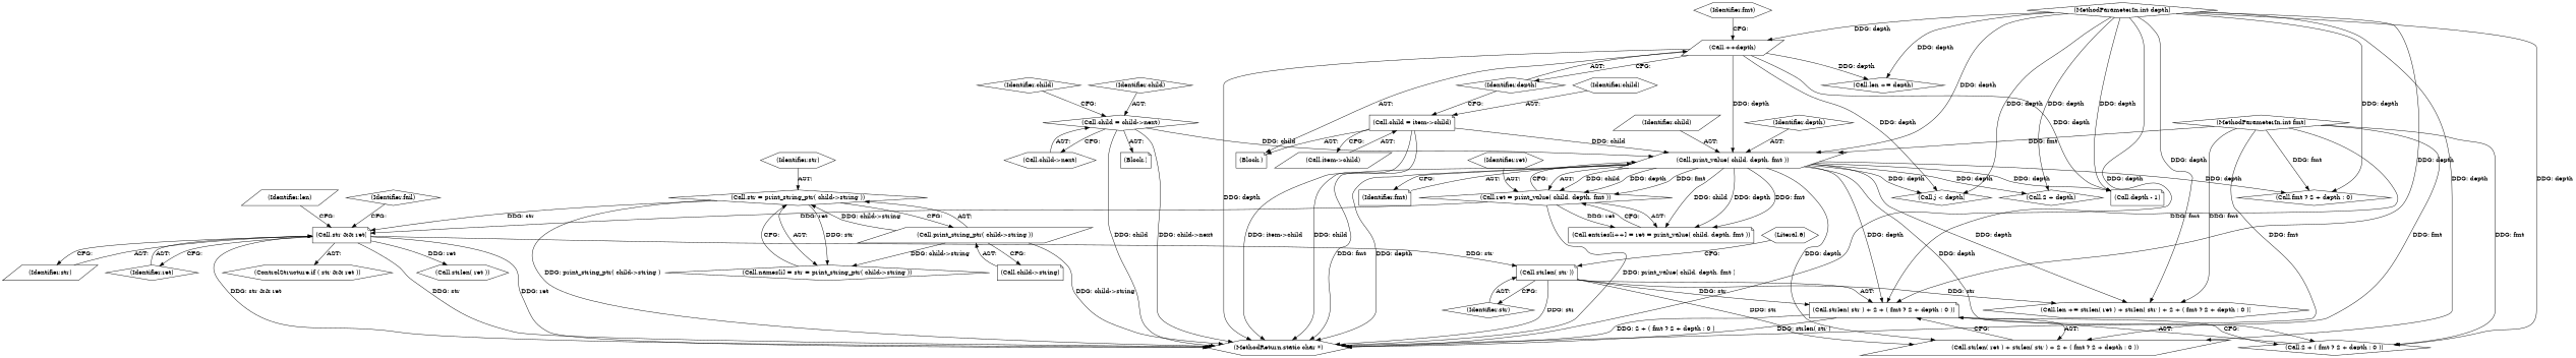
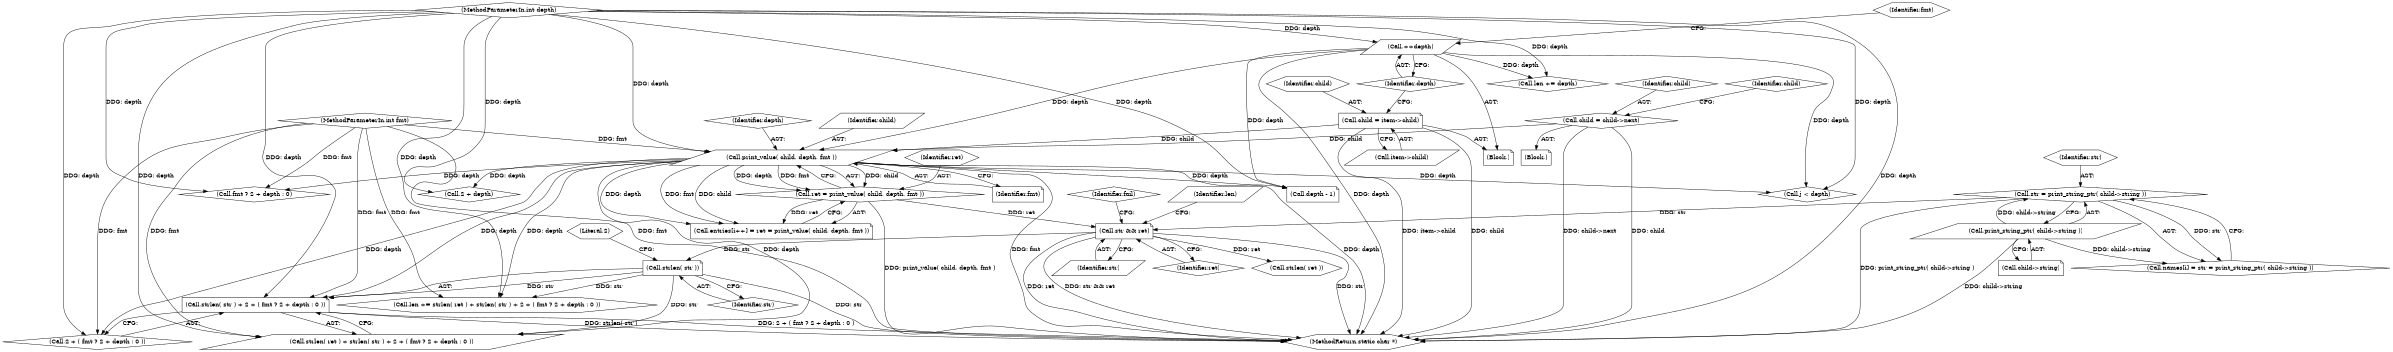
  digraph {
    node [shape=diamond]
    n1 [label="(Call,strlen( str ) + 2 + ( fmt ? 2 + depth : 0 ))" shape=note]
    n2 [label="(Call,2 + ( fmt ? 2 + depth : 0 ))"]
    n3 [label="(MethodReturn,static char *)" shape=hexagon]
    n4 [label="(Call,strlen( ret ) + strlen( str ) + 2 + ( fmt ? 2 + depth : 0 ))" shape=parallelogram]
    n5 [label="(Call,strlen( str ))" shape=note]
    n6 [label="(Call,len += strlen( ret ) + strlen( str ) + 2 + ( fmt ? 2 + depth : 0 ))" shape=hexagon]
    n7 [label="(Identifier,str)"]
    n8 [label="(Call,str && ret)" shape=note]
    n9 [label="(Call,strlen( ret ))" shape=hexagon]
    n10 [label="(Identifier,str)" shape=parallelogram]
    n11 [label="(Identifier,ret)"]
-   n12 [label="(ControlStructure,if ( str && ret ))" shape=hexagon]
    n13 [label="(Call,str = print_string_ptr( child->string ))"]
    n14 [label="(Call,print_string_ptr( child->string ))" shape=parallelogram]
    n15 [label="(Call,names[i] = str = print_string_ptr( child->string ))"]
    n16 [label="(Call,child->string)" shape=note]
    n17 [label="(Call,ret = print_value( child, depth, fmt ))"]
    n18 [label="(Call,print_value( child, depth, fmt ))" shape=parallelogram]
    n19 [label="(Call,entries[i++] = ret = print_value( child, depth, fmt ))" shape=note]
    n20 [label="(Call,fmt ? 2 + depth : 0)"]
    n21 [label="(Call,j < depth)"]
    n22 [label="(Identifier,fmt)" shape=note]
    n23 [label="(Call,depth - 1)" shape=note]
    n24 [label="(Call,2 + depth)"]
    n25 [label="(Call,child = item->child)" shape=note]
    n26 [label="(Call,item->child)" shape=parallelogram]
    n27 [label="(Block,)" shape=note]
    n28 [label="(Call,child = child->next)"]
    n29 [label="(Block,)" shape=note]
-   n30 [label="(Call,child->next)" shape=hexagon]
    n31 [label="(Call,++depth)" shape=parallelogram]
    n32 [label="(Call,len += depth)"]
    n33 [label="(Identifier,depth)"]
    n34 [label="(MethodParameterIn,int depth)"]
    n35 [label="(MethodParameterIn,int fmt)"]
    n36 [label="(Identifier,len)" shape=parallelogram]
    n37 [label="(Identifier,child)"]
    n38 [label="(Identifier,str)" shape=hexagon]
    n39 [label="(Identifier,fmt)" shape=hexagon]
-   n40 [label="(Literal,6)" shape=hexagon]
+   n40 [label="(Literal,2)" shape=hexagon]
    n41 [label="(Identifier,child)" shape=hexagon]
    n42 [label="(Identifier,child)" shape=parallelogram]
    n43 [label="(Identifier,ret)" shape=hexagon]
    n44 [label="(Identifier,child)"]
    n45 [label="(Identifier,fail)"]
    n46 [label="(Identifier,depth)"]
    n1 -> n2 [label="CFG: "]
    n1 -> n3 [label="DDG: strlen( str )"]
    n1 -> n3 [label="DDG: 2 + ( fmt ? 2 + depth : 0 )"]
    n1 -> n4 [label="AST: "]
    n2 -> n1 [label="AST: "]
    n4 -> n1 [label="CFG: "]
    n5 -> n1 [label="AST: "]
    n5 -> n1 [label="DDG: str"]
    n5 -> n3 [label="DDG: str"]
    n5 -> n4 [label="DDG: str"]
    n5 -> n6 [label="DDG: str"]
    n5 -> n7 [label="CFG: "]
    n7 -> n5 [label="AST: "]
    n8 -> n3 [label="DDG: str && ret"]
    n8 -> n3 [label="DDG: str"]
    n8 -> n3 [label="DDG: ret"]
    n8 -> n5 [label="DDG: str"]
    n8 -> n9 [label="DDG: ret"]
    n8 -> n10 [label="CFG: "]
    n8 -> n11 [label="CFG: "]
-   n8 -> n12 [label="AST: "]
    n10 -> n8 [label="AST: "]
    n11 -> n8 [label="AST: "]
    n13 -> n3 [label="DDG: print_string_ptr( child->string )"]
    n13 -> n8 [label="DDG: str"]
    n13 -> n14 [label="CFG: "]
    n13 -> n15 [label="AST: "]
    n13 -> n15 [label="DDG: str"]
    n14 -> n3 [label="DDG: child->string"]
    n14 -> n13 [label="AST: "]
    n14 -> n13 [label="DDG: child->string"]
    n14 -> n15 [label="DDG: child->string"]
    n14 -> n16 [label="CFG: "]
    n15 -> n13 [label="CFG: "]
    n16 -> n14 [label="AST: "]
    n17 -> n3 [label="DDG: print_value( child, depth, fmt )"]
    n17 -> n8 [label="DDG: ret"]
    n17 -> n18 [label="CFG: "]
    n17 -> n19 [label="AST: "]
    n17 -> n19 [label="DDG: ret"]
    n18 -> n1 [label="DDG: depth"]
    n18 -> n2 [label="DDG: depth"]
    n18 -> n3 [label="DDG: fmt"]
    n18 -> n3 [label="DDG: depth"]
    n18 -> n4 [label="DDG: depth"]
    n18 -> n6 [label="DDG: depth"]
    n18 -> n17 [label="AST: "]
    n18 -> n17 [label="DDG: child"]
    n18 -> n17 [label="DDG: depth"]
    n18 -> n17 [label="DDG: fmt"]
    n18 -> n19 [label="DDG: child"]
    n18 -> n19 [label="DDG: depth"]
    n18 -> n19 [label="DDG: fmt"]
    n18 -> n20 [label="DDG: depth"]
    n18 -> n21 [label="DDG: depth"]
    n18 -> n22 [label="CFG: "]
    n18 -> n23 [label="DDG: depth"]
    n18 -> n24 [label="DDG: depth"]
    n19 -> n17 [label="CFG: "]
    n22 -> n18 [label="AST: "]
    n25 -> n3 [label="DDG: child"]
    n25 -> n3 [label="DDG: item->child"]
    n25 -> n18 [label="DDG: child"]
    n25 -> n26 [label="CFG: "]
    n25 -> n27 [label="AST: "]
    n26 -> n25 [label="AST: "]
    n28 -> n3 [label="DDG: child"]
    n28 -> n3 [label="DDG: child->next"]
    n28 -> n18 [label="DDG: child"]
    n28 -> n29 [label="AST: "]
-   n28 -> n30 [label="CFG: "]
-   n30 -> n28 [label="AST: "]
    n31 -> n3 [label="DDG: depth"]
    n31 -> n18 [label="DDG: depth"]
    n31 -> n21 [label="DDG: depth"]
    n31 -> n23 [label="DDG: depth"]
    n31 -> n27 [label="AST: "]
    n31 -> n32 [label="DDG: depth"]
    n31 -> n33 [label="CFG: "]
    n33 -> n25 [label="CFG: "]
    n33 -> n31 [label="AST: "]
    n34 -> n1 [label="DDG: depth"]
    n34 -> n2 [label="DDG: depth"]
    n34 -> n3 [label="DDG: depth"]
    n34 -> n4 [label="DDG: depth"]
    n34 -> n6 [label="DDG: depth"]
    n34 -> n18 [label="DDG: depth"]
    n34 -> n20 [label="DDG: depth"]
    n34 -> n21 [label="DDG: depth"]
    n34 -> n23 [label="DDG: depth"]
    n34 -> n24 [label="DDG: depth"]
    n34 -> n31 [label="DDG: depth"]
    n34 -> n32 [label="DDG: depth"]
    n35 -> n1 [label="DDG: fmt"]
    n35 -> n2 [label="DDG: fmt"]
    n35 -> n3 [label="DDG: fmt"]
    n35 -> n4 [label="DDG: fmt"]
    n35 -> n6 [label="DDG: fmt"]
    n35 -> n18 [label="DDG: fmt"]
    n35 -> n20 [label="DDG: fmt"]
    n36 -> n8 [label="CFG: "]
    n37 -> n28 [label="CFG: "]
    n38 -> n13 [label="AST: "]
    n39 -> n31 [label="CFG: "]
    n40 -> n5 [label="CFG: "]
    n41 -> n25 [label="AST: "]
    n42 -> n18 [label="AST: "]
    n43 -> n17 [label="AST: "]
    n44 -> n28 [label="AST: "]
    n45 -> n8 [label="CFG: "]
    n46 -> n18 [label="AST: "]
  }
